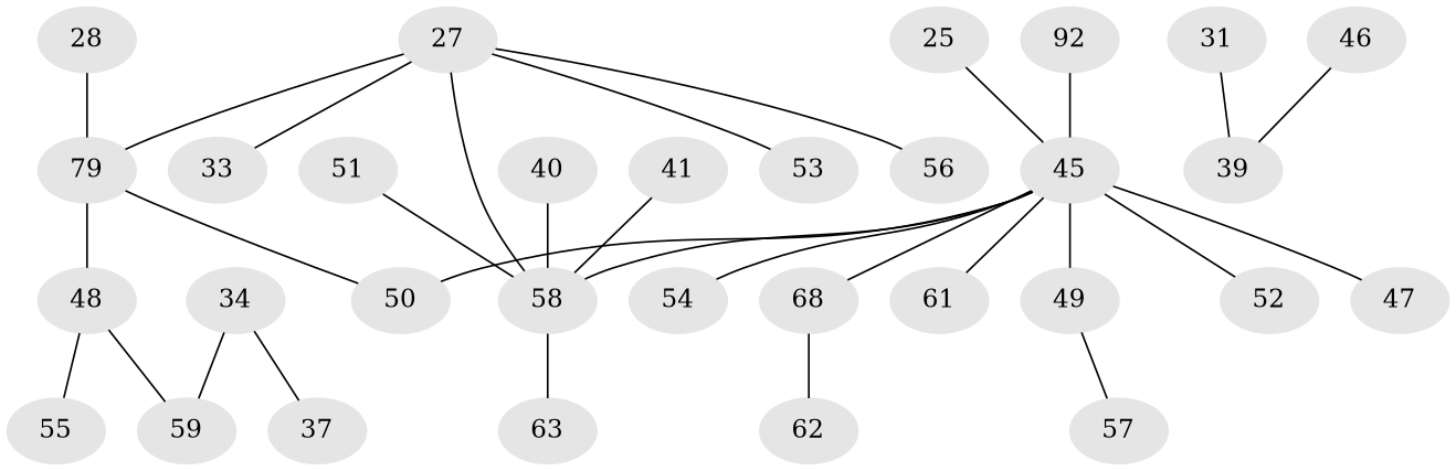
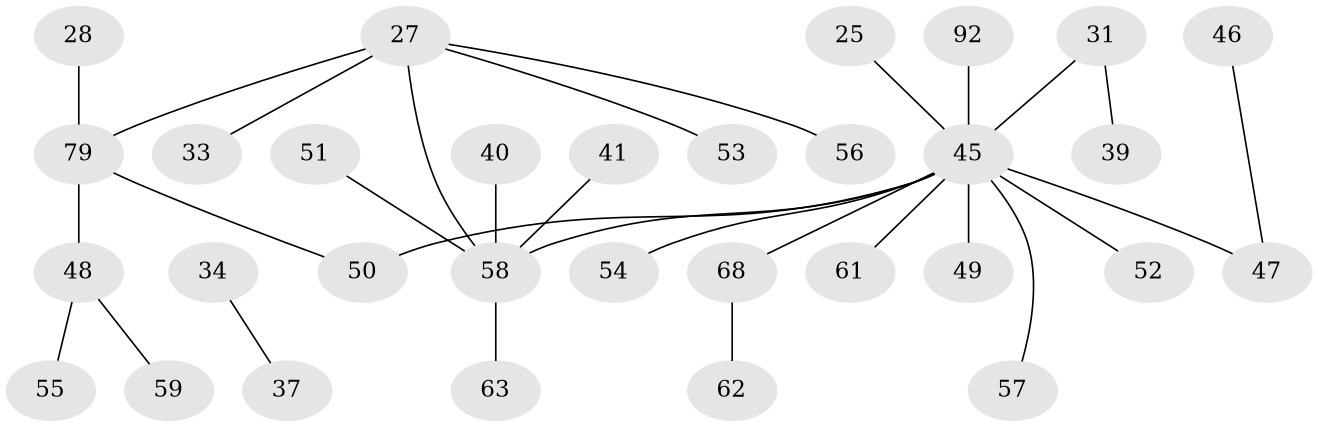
  graph {
    node [color=gray90 style=filled]
    45 [super="+36+44"]
    58 [super="+35"]
    50 [super="+16+30"]
    47 [super="+38"]
    49 [super="+9"]
    52
    54
    57
    n9 [label=68]
    61
    25
    27 [super="+14+18"]
    n13 [label=79 super="+10"]
    33
    53
    56
    48 [super="+12+17"]
    63 [super="+26"]
    28
    59 [super="+20"]
    55
    31
    39
    34 [super="+22"]
    37
    40
    41
    n28 [label=92 super="+32"]
    62
    46
    51
    45 -- 58 [weight=2]
    45 -- 50
    45 -- 47 [weight=2]
    45 -- 49
    45 -- 52
    45 -- 54
-   49 -- 57
+   45 -- 57
    45 -- n9
    45 -- 61
    58 -- 63
    n9 -- 62
    25 -- 45
    27 -- 58
    27 -- n13
    27 -- 33
    27 -- 53
    27 -- 56
    n13 -- 50
    n13 -- 48 [weight=2]
    48 -- 59
    48 -- 55
    28 -- n13
+   31 -- 45
    31 -- 39
-   34 -- 59
    34 -- 37
    40 -- 58
    41 -- 58
    n28 -- 45 [weight=3]
-   46 -- 39
+   46 -- 47
    51 -- 58
  }
